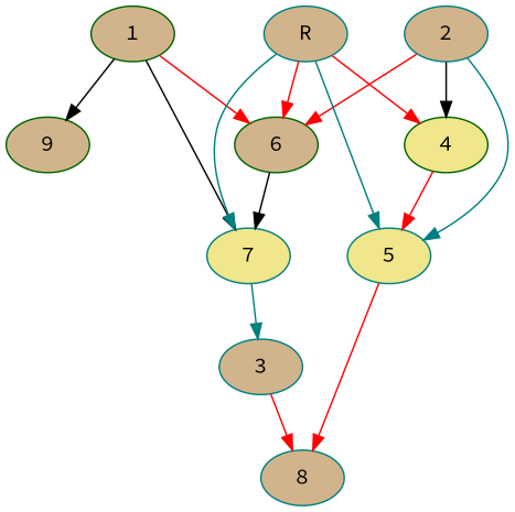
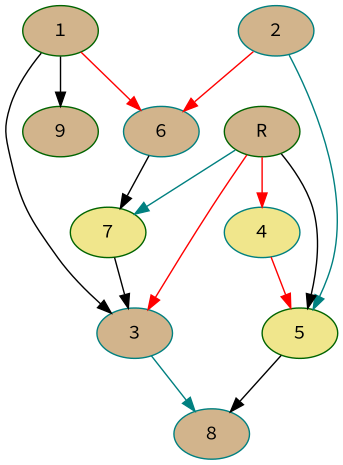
  digraph {
    fontname="Source Code Pro"
    node [color=teal fillcolor=tan fontname="Source Code Pro" style=filled]
    edge [color=black fontname="Source Code Pro"]
    1 [color=darkgreen]
    3
    9 [color=darkgreen]
-   6 [color=darkgreen]
-   4 [color=darkgreen fillcolor=khaki]
+   6
+   4 [fillcolor=khaki]
    2
-   5 [fillcolor=khaki]
+   5 [color=darkgreen fillcolor=khaki]
    8
-   7 [fillcolor=khaki]
-   R
-   1 -> 7
+   7 [color=darkgreen fillcolor=khaki]
+   R [color=darkgreen]
+   1 -> 3
    1 -> 9
    1 -> 6 [color=red]
-   3 -> 8 [color=red]
+   3 -> 8 [color=teal]
    6 -> 7
    4 -> 5 [color=red]
    2 -> 6 [color=red]
-   2 -> 4
    2 -> 5 [color=teal]
-   5 -> 8 [color=red]
-   7 -> 3 [color=teal]
-   R -> 6 [color=red]
+   5 -> 8
+   7 -> 3
+   R -> 3 [color=red]
    R -> 4 [color=red]
-   R -> 5 [color=teal]
+   R -> 5
    R -> 7 [color=teal]
  }
